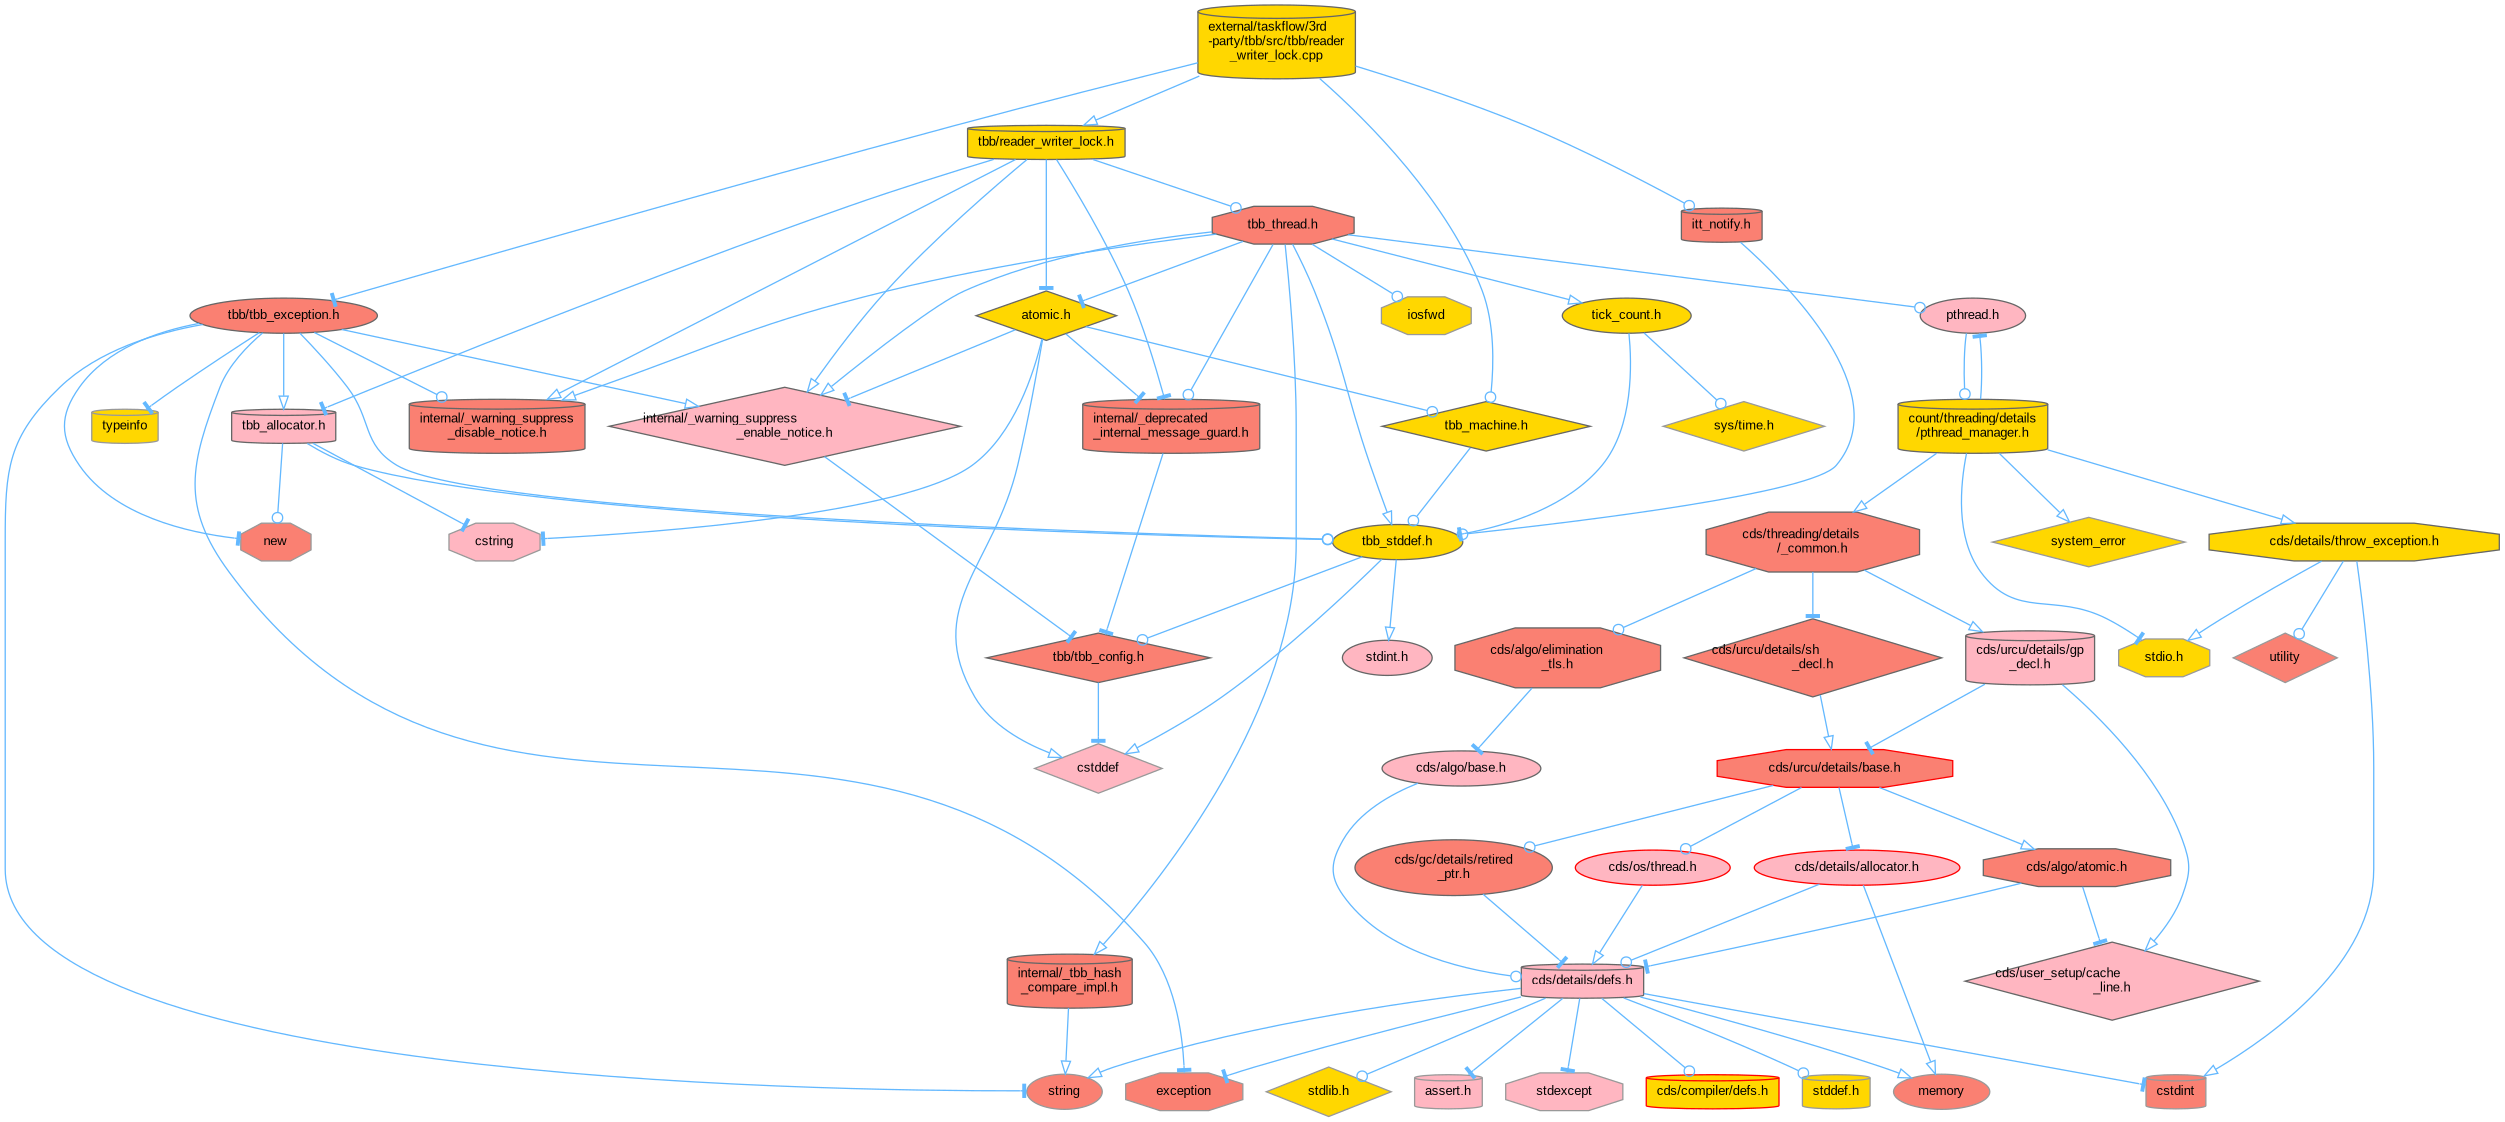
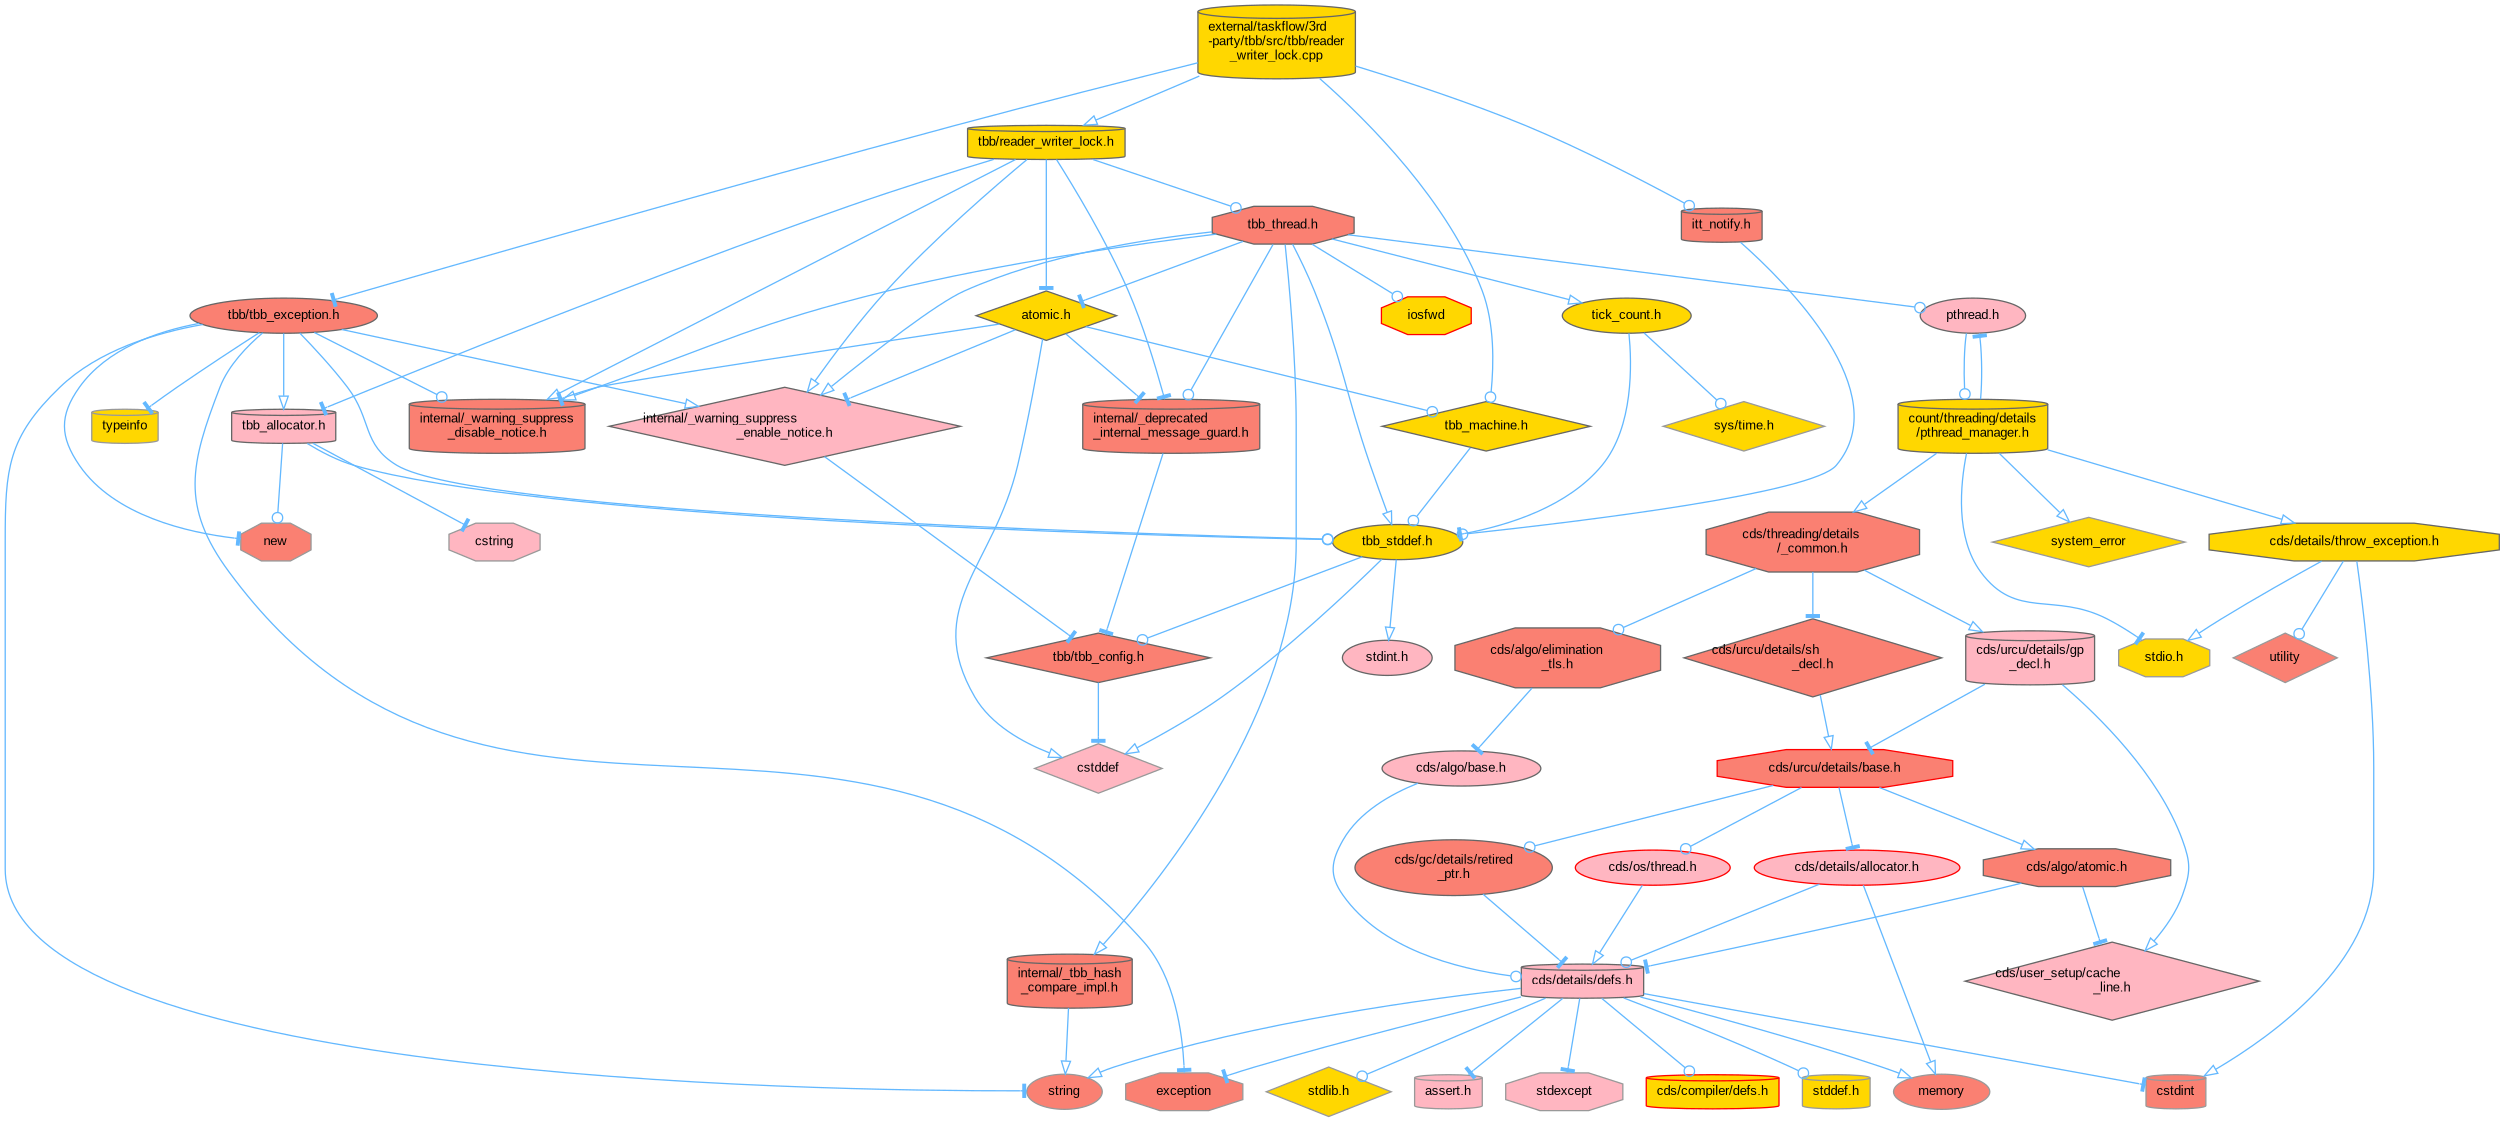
  digraph {
    fontname="Liberation Sans"
    node [color=grey40 fillcolor=salmon fontname="Liberation Sans" fontsize=10 shape=cylinder style=filled]
    edge [arrowhead=tee color=steelblue1 fontname="Liberation Sans" fontsize=10 labelfontname=Helvetica labelfontsize=10 style=solid]
    n1 [color=gray40 fillcolor=gold fontcolor=black height=0.2 label="external/taskflow/3rd\l-party/tbb/src/tbb/reader\l_writer_lock.cpp" width=0.4]
    n2 [fillcolor=gold height=0.2 label="tbb/reader_writer_lock.h" width=0.4]
    n3 [fillcolor=gold height=0.2 label="tbb_machine.h" shape=diamond width=0.4]
    n4 [height=0.2 label="tbb/tbb_exception.h" shape=ellipse width=0.4]
    n5 [height=0.2 label="itt_notify.h" width=0.4]
    n6 [height=0.2 label="internal/_deprecated\l_internal_message_guard.h" width=0.4]
    n7 [fillcolor=lightpink height=0.2 label="internal/_warning_suppress\l_enable_notice.h" shape=diamond width=0.4]
    n8 [height=0.2 label="tbb_thread.h" shape=octagon width=0.4]
    n9 [fillcolor=gold height=0.2 label="atomic.h" shape=diamond width=0.4]
    n10 [height=0.2 label="internal/_warning_suppress\l_disable_notice.h" width=0.4]
    n11 [fillcolor=lightpink height=0.2 label="tbb_allocator.h" width=0.4]
    n12 [fillcolor=gold height=0.2 label="tbb_stddef.h" shape=ellipse width=0.4]
    n13 [color=grey60 height=0.2 label=exception shape=octagon width=0.4]
    n14 [color=grey60 height=0.2 label=string shape=ellipse width=0.4]
    n15 [color=grey60 height=0.2 label=new shape=octagon width=0.4]
    n16 [color=grey60 fillcolor=gold height=0.2 label=typeinfo width=0.4]
    n17 [height=0.2 label="tbb/tbb_config.h" shape=diamond width=0.4]
    n18 [fillcolor=lightpink height=0.2 label="pthread.h" shape=ellipse width=0.4]
    n19 [height=0.2 label="internal/_tbb_hash\l_compare_impl.h" width=0.4]
    n20 [fillcolor=gold height=0.2 label="tick_count.h" shape=ellipse width=0.4]
-   n21 [color=grey60 fillcolor=gold height=0.2 label=iosfwd shape=octagon width=0.4]
+   n21 [color=red fillcolor=gold height=0.2 label=iosfwd shape=octagon width=0.4]
    n22 [color=grey60 fillcolor=lightpink height=0.2 label=cstddef shape=diamond width=0.4]
    n23 [color=grey60 fillcolor=lightpink height=0.2 label=cstring shape=octagon width=0.4]
    n24 [fillcolor=lightpink height=0.2 label="stdint.h" shape=ellipse width=0.4]
    n25 [fillcolor=gold height=0.2 label="count/threading/details\l/pthread_manager.h" width=0.4]
    n26 [color=grey60 fillcolor=gold height=0.2 label="sys/time.h" shape=diamond width=0.4]
    n27 [color=grey60 fillcolor=gold height=0.2 label=system_error shape=diamond width=0.4]
    n28 [color=grey60 fillcolor=gold height=0.2 label="stdio.h" shape=octagon width=0.4]
    n29 [height=0.2 label="cds/threading/details\l/_common.h" shape=octagon width=0.4]
    n30 [fillcolor=gold height=0.2 label="cds/details/throw_exception.h" shape=octagon width=0.4]
    n31 [fillcolor=lightpink height=0.2 label="cds/urcu/details/gp\l_decl.h" width=0.4]
    n32 [height=0.2 label="cds/urcu/details/sh\l_decl.h" shape=diamond width=0.4]
    n33 [height=0.2 label="cds/algo/elimination\l_tls.h" shape=octagon width=0.4]
    n34 [color=grey60 height=0.2 label=cstdint width=0.4]
    n35 [color=grey60 height=0.2 label=utility shape=diamond width=0.4]
    n36 [color=red height=0.2 label="cds/urcu/details/base.h" shape=octagon width=0.4]
    n37 [fillcolor=lightpink height=0.2 label="cds/user_setup/cache\l_line.h" shape=diamond width=0.4]
    n38 [fillcolor=lightpink height=0.2 label="cds/algo/base.h" shape=ellipse width=0.4]
    n39 [height=0.2 label="cds/algo/atomic.h" shape=octagon width=0.4]
    n40 [height=0.2 label="cds/gc/details/retired\l_ptr.h" shape=ellipse width=0.4]
    n41 [color=red fillcolor=lightpink height=0.2 label="cds/details/allocator.h" shape=ellipse width=0.4]
    n42 [color=red fillcolor=lightpink height=0.2 label="cds/os/thread.h" shape=ellipse width=0.4]
    n43 [fillcolor=lightpink height=0.2 label="cds/details/defs.h" width=0.4]
    n44 [color=grey60 height=0.2 label=memory shape=ellipse width=0.4]
    n45 [color=grey60 fillcolor=gold height=0.2 label="stddef.h" width=0.4]
    n46 [color=grey60 fillcolor=gold height=0.2 label="stdlib.h" shape=diamond width=0.4]
    n47 [color=grey60 fillcolor=lightpink height=0.2 label="assert.h" width=0.4]
    n48 [color=grey60 fillcolor=lightpink height=0.2 label=stdexcept shape=octagon width=0.4]
    n49 [color=red fillcolor=gold height=0.2 label="cds/compiler/defs.h" width=0.4]
    n1 -> n2 [arrowhead=onormal]
    n1 -> n3 [arrowhead=odot]
    n1 -> n4
    n1 -> n5 [arrowhead=odot]
    n2 -> n6
    n2 -> n7 [arrowhead=onormal]
    n2 -> n8 [arrowhead=odot]
    n2 -> n9
    n2 -> n10 [arrowhead=onormal]
    n2 -> n11
    n3 -> n12 [arrowhead=odot]
    n4 -> n7 [arrowhead=onormal]
    n4 -> n10 [arrowhead=odot]
    n4 -> n11 [arrowhead=onormal]
    n4 -> n12 [arrowhead=odot]
    n4 -> n13
    n4 -> n14
    n4 -> n15
    n4 -> n16
    n5 -> n12 [arrowhead=odot]
    n6 -> n17
    n7 -> n17
    n8 -> n6 [arrowhead=odot]
    n8 -> n7 [arrowhead=onormal]
    n8 -> n9
    n8 -> n10 [arrowhead=onormal]
    n8 -> n12 [arrowhead=onormal]
    n8 -> n18 [arrowhead=odot]
    n8 -> n19 [arrowhead=onormal]
    n8 -> n20 [arrowhead=onormal]
    n8 -> n21 [arrowhead=odot]
    n9 -> n3 [arrowhead=odot]
    n9 -> n6
    n9 -> n7
-   n9 -> n23
+   n9 -> n10
    n9 -> n22 [arrowhead=onormal]
    n11 -> n12 [arrowhead=odot]
    n11 -> n15 [arrowhead=odot]
    n11 -> n23
    n12 -> n17 [arrowhead=odot]
    n12 -> n22 [arrowhead=onormal]
    n12 -> n24 [arrowhead=onormal]
    n17 -> n22
    n18 -> n25 [arrowhead=odot]
    n19 -> n14 [arrowhead=onormal]
    n20 -> n12
    n20 -> n26 [arrowhead=odot]
    n25 -> n18
    n25 -> n27 [arrowhead=onormal]
    n25 -> n28
    n25 -> n29 [arrowhead=onormal]
    n25 -> n30 [arrowhead=onormal]
    n29 -> n31 [arrowhead=onormal]
    n29 -> n32
    n29 -> n33 [arrowhead=odot]
    n30 -> n28 [arrowhead=onormal]
    n30 -> n34 [arrowhead=onormal]
    n30 -> n35 [arrowhead=odot]
    n31 -> n36
    n31 -> n37 [arrowhead=onormal]
    n32 -> n36 [arrowhead=onormal]
    n33 -> n38
    n36 -> n39 [arrowhead=onormal]
    n36 -> n40 [arrowhead=odot]
    n36 -> n41
    n36 -> n42 [arrowhead=odot]
    n38 -> n43 [arrowhead=odot]
    n39 -> n37
    n39 -> n43
    n40 -> n43
    n41 -> n43 [arrowhead=odot]
    n41 -> n44 [arrowhead=onormal]
    n42 -> n43 [arrowhead=onormal]
    n43 -> n13
    n43 -> n14 [arrowhead=onormal]
    n43 -> n34
    n43 -> n44 [arrowhead=onormal]
    n43 -> n45 [arrowhead=odot]
    n43 -> n46 [arrowhead=odot]
    n43 -> n47
    n43 -> n48
    n43 -> n49 [arrowhead=odot]
  }
